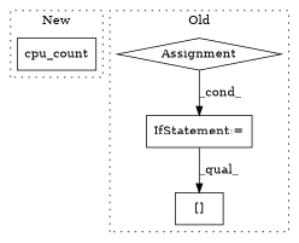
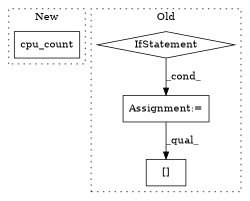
  digraph {
    node [shape=box]
    n1 [a=32 l=11 label=cpu_count s=10668]
    n2 [a=2 l="16,1" label="[]" s="9843,9860"]
-   n3 [a=7 l=34 label="IfStatement:=" s=9961]
-   n4 [a=25 l=3 label=Assignment s=9840 shape=diamond]
+   n3 [a=7 l=34 label="Assignment:=" s=9961]
+   n4 [a=25 l=3 label=IfStatement s=9840 shape=diamond]
    subgraph cluster_1 {
      label=New
      style=dotted
      n1
    }
    subgraph cluster_2 {
      label=Old
      style=dotted
      n2
      n3
      n4
    }
    n3 -> n2 [label=_qual_]
    n4 -> n3 [label=_cond_]
  }
